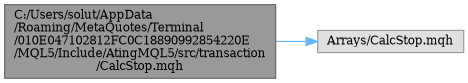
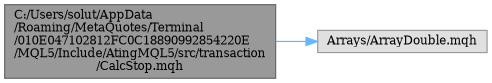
  digraph {
    rankdir=LR
    fontname="DejaVu Serif"
    node [fontname="DejaVu Serif" fontsize=10 shape=box style=filled]
    n1 [color=gray40 fillcolor=grey60 fontcolor=black height=0.2 label="C:/Users/solut/AppData\l/Roaming/MetaQuotes/Terminal\l/010E047102812FC0C18890992854220E\l/MQL5/Include/AtingMQL5/src/transaction\l/CalcStop.mqh" width=0.4]
-   n2 [color=grey60 fillcolor="#E0E0E0" height=0.2 label="Arrays/CalcStop.mqh" width=0.4]
+   n2 [color=grey60 fillcolor="#E0E0E0" height=0.2 label="Arrays/ArrayDouble.mqh" width=0.4]
    n1 -> n2 [color=steelblue1 fontname="DejaVu Serif" fontsize=10 labelfontname=Helvetica labelfontsize=10 style=solid]
  }
